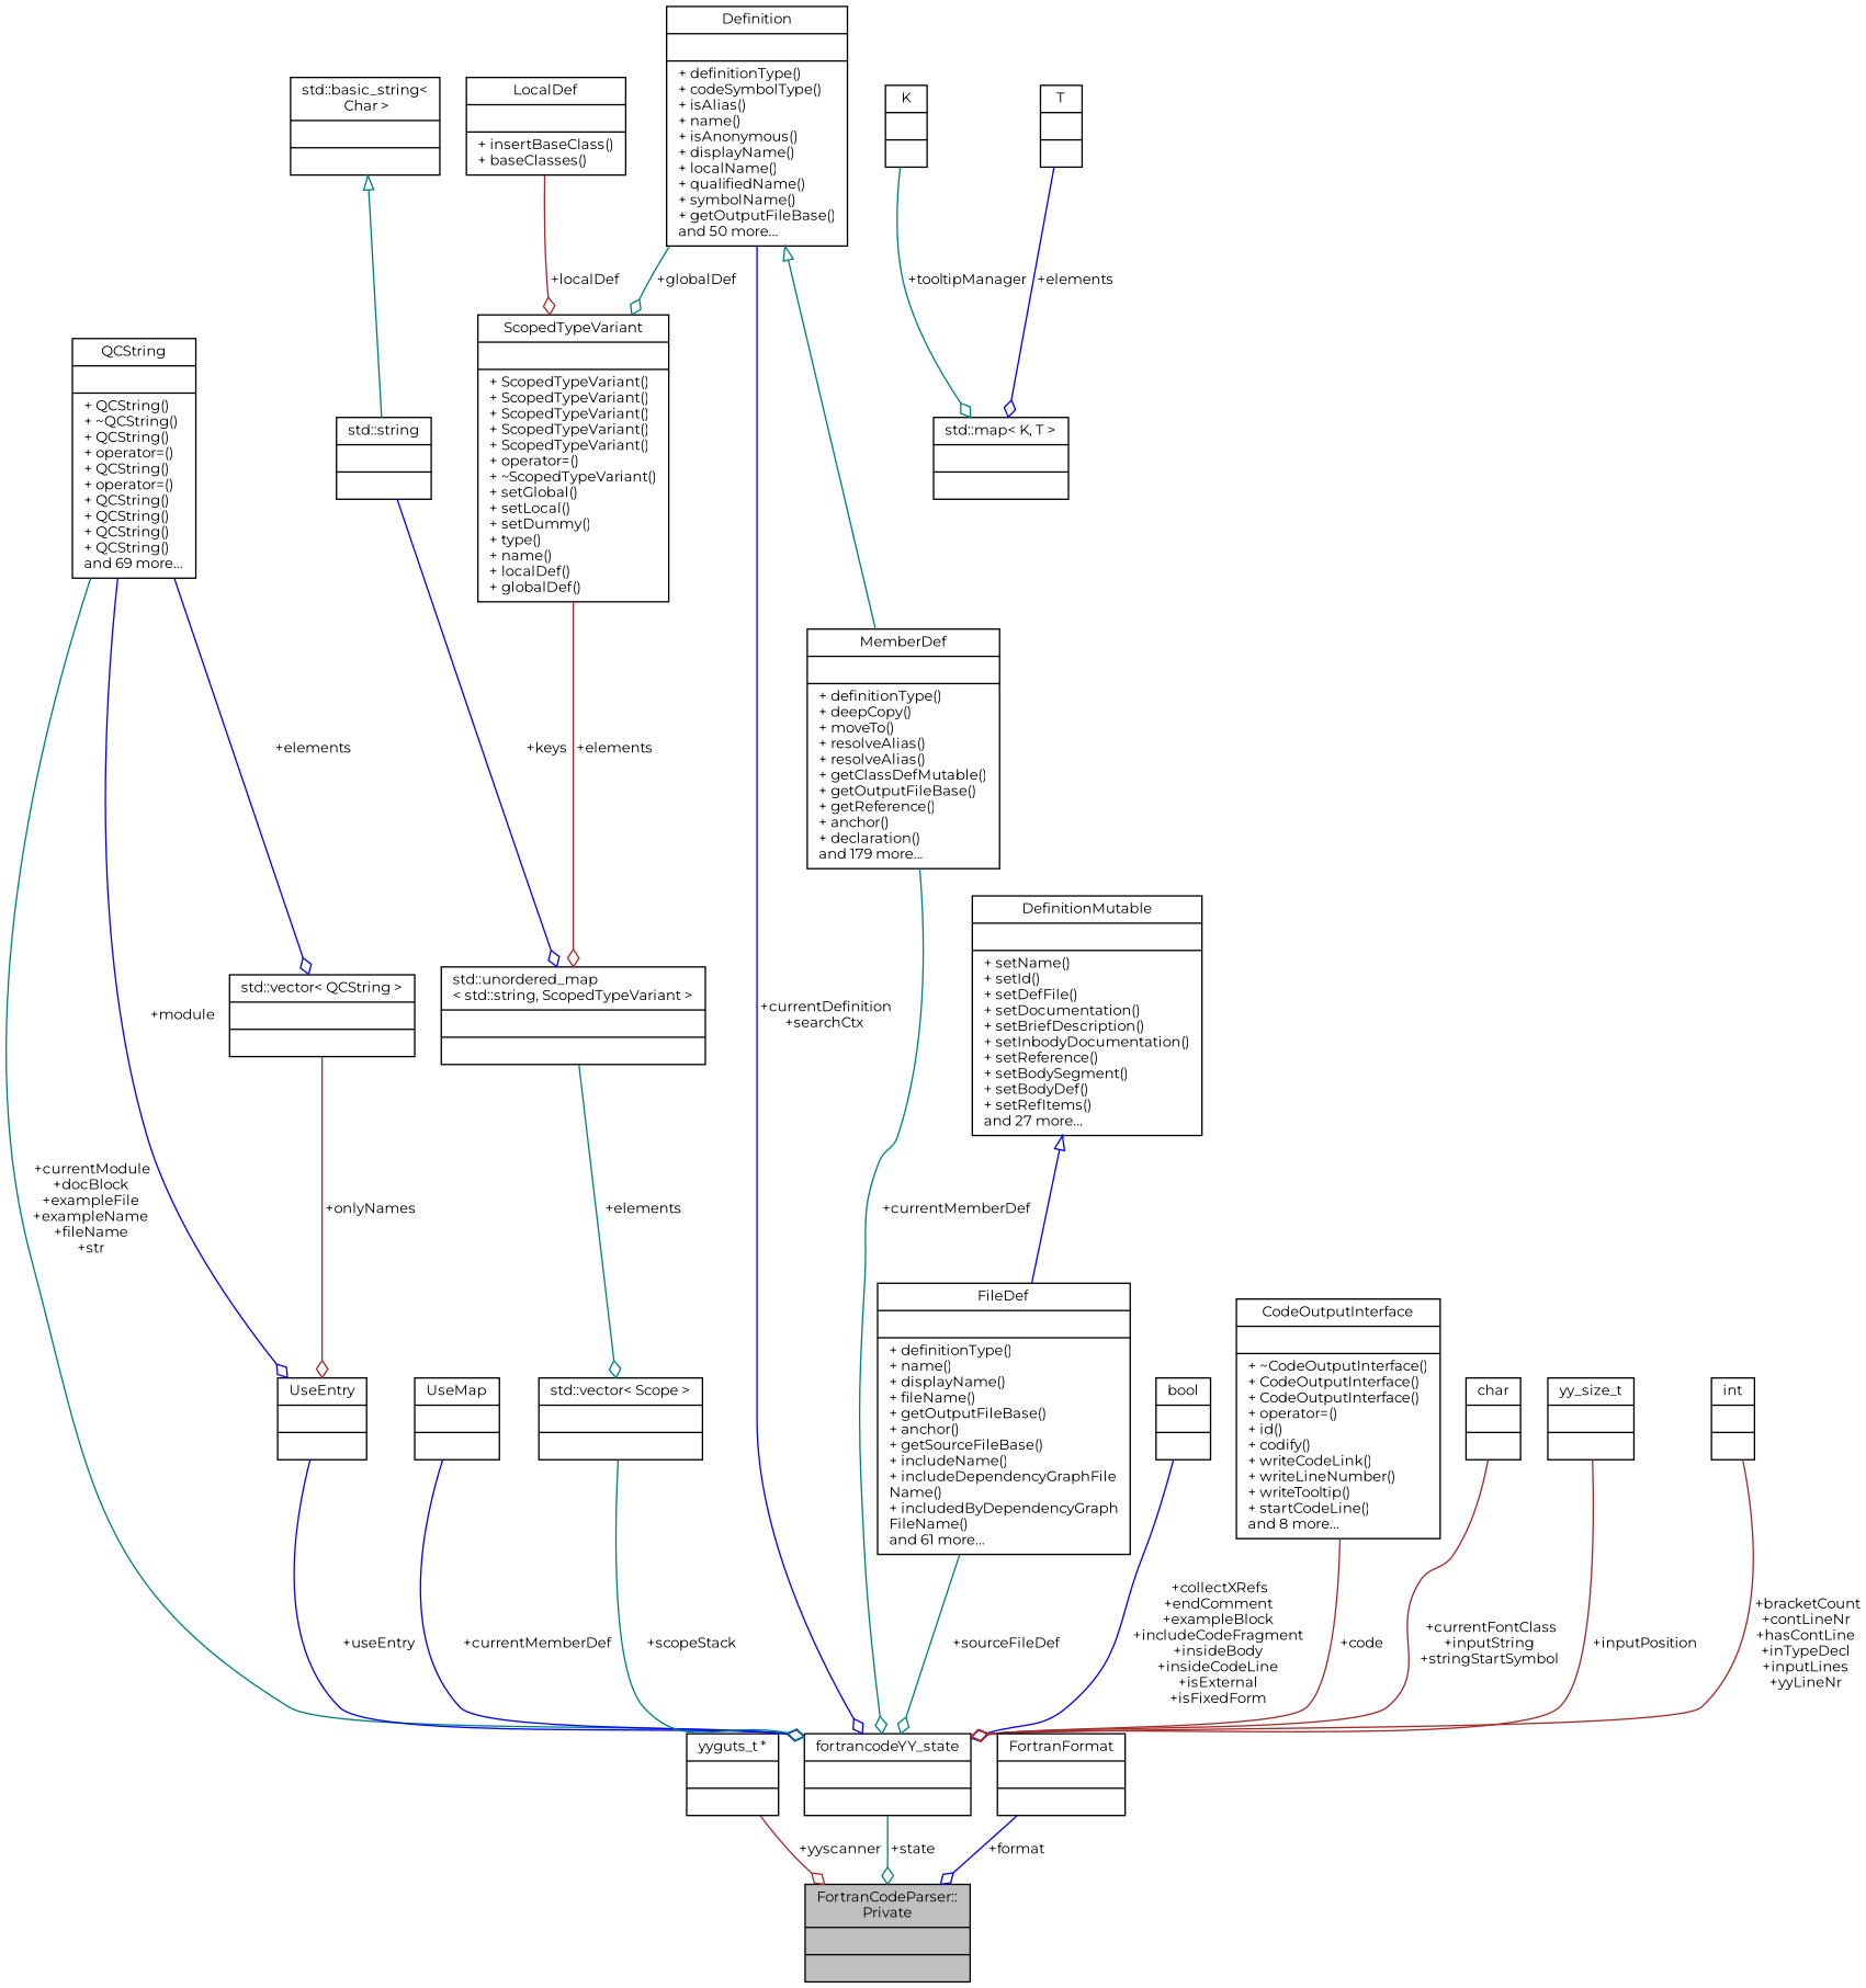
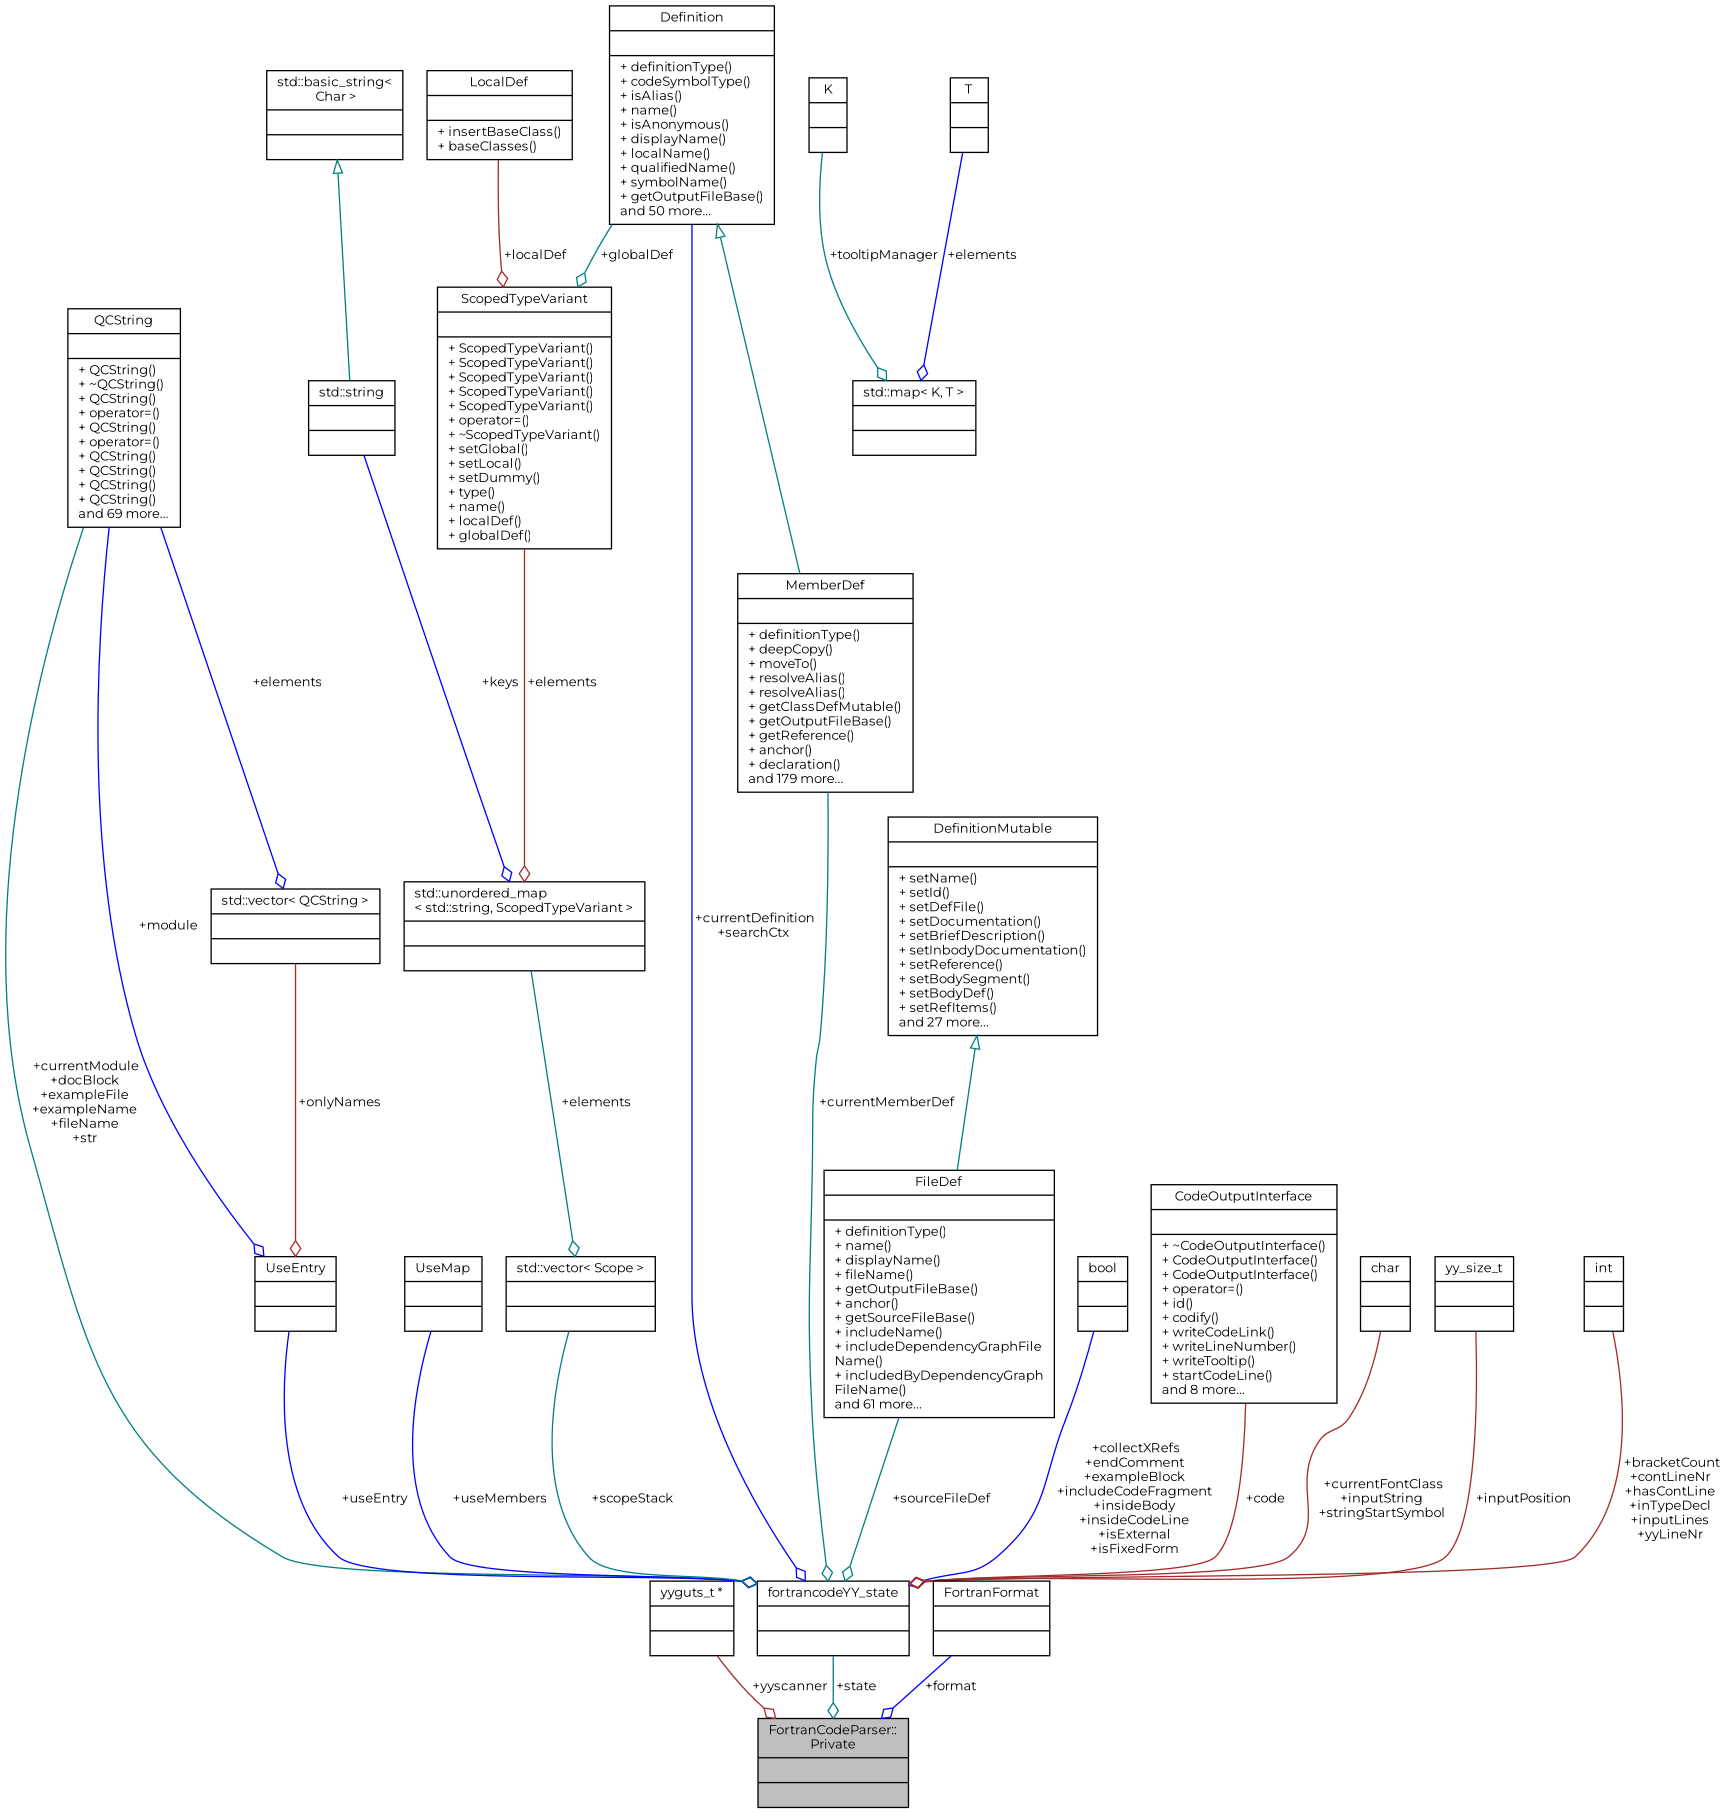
  digraph {
    fontname=Montserrat
    node [color=black fillcolor=white fontname=Montserrat fontsize=10 shape=record style=filled]
    edge [arrowhead=odiamond color=teal fontname=Montserrat fontsize=10 labelfontname=Helvetica labelfontsize=10 style=solid]
    n1 [fillcolor=grey75 fontcolor=black height=0.2 label="{FortranCodeParser::\lPrivate\n||}" width=0.4]
    n2 [height=0.2 label="{yyguts_t *\n||}" width=0.4]
    n3 [height=0.2 label="{fortrancodeYY_state\n||}" width=0.4]
    n4 [height=0.2 label="{QCString\n||+ QCString()\l+ ~QCString()\l+ QCString()\l+ operator=()\l+ QCString()\l+ operator=()\l+ QCString()\l+ QCString()\l+ QCString()\l+ QCString()\land 69 more...\l}" width=0.4]
    n5 [height=0.2 label="{UseEntry\n||}" width=0.4]
    n6 [height=0.2 label="{std::vector\< QCString \>\n||}" width=0.4]
    n7 [height=0.2 label="{UseMap\n||}" width=0.4]
    n8 [height=0.2 label="{std::map\< K, T \>\n||}" width=0.4]
    n9 [height=0.2 label="{K\n||}" width=0.4]
    n10 [height=0.2 label="{T\n||}" width=0.4]
    n11 [height=0.2 label="{std::vector\< Scope \>\n||}" width=0.4]
    n12 [height=0.2 label="{std::unordered_map\l\< std::string, ScopedTypeVariant \>\n||}" width=0.4]
    n13 [height=0.2 label="{std::string\n||}" width=0.4]
    n14 [height=0.2 label="{std::basic_string\<\l Char \>\n||}" width=0.4]
    n15 [height=0.2 label="{ScopedTypeVariant\n||+ ScopedTypeVariant()\l+ ScopedTypeVariant()\l+ ScopedTypeVariant()\l+ ScopedTypeVariant()\l+ ScopedTypeVariant()\l+ operator=()\l+ ~ScopedTypeVariant()\l+ setGlobal()\l+ setLocal()\l+ setDummy()\l+ type()\l+ name()\l+ localDef()\l+ globalDef()\l}" width=0.4]
    n16 [height=0.2 label="{Definition\n||+ definitionType()\l+ codeSymbolType()\l+ isAlias()\l+ name()\l+ isAnonymous()\l+ displayName()\l+ localName()\l+ qualifiedName()\l+ symbolName()\l+ getOutputFileBase()\land 50 more...\l}" width=0.4]
    n17 [height=0.2 label="{MemberDef\n||+ definitionType()\l+ deepCopy()\l+ moveTo()\l+ resolveAlias()\l+ resolveAlias()\l+ getClassDefMutable()\l+ getOutputFileBase()\l+ getReference()\l+ anchor()\l+ declaration()\land 179 more...\l}" width=0.4]
    n18 [height=0.2 label="{FileDef\n||+ definitionType()\l+ name()\l+ displayName()\l+ fileName()\l+ getOutputFileBase()\l+ anchor()\l+ getSourceFileBase()\l+ includeName()\l+ includeDependencyGraphFile\lName()\l+ includedByDependencyGraph\lFileName()\land 61 more...\l}" width=0.4]
    n19 [height=0.2 label="{LocalDef\n||+ insertBaseClass()\l+ baseClasses()\l}" width=0.4]
    n20 [height=0.2 label="{bool\n||}" width=0.4]
    n21 [height=0.2 label="{CodeOutputInterface\n||+ ~CodeOutputInterface()\l+ CodeOutputInterface()\l+ CodeOutputInterface()\l+ operator=()\l+ id()\l+ codify()\l+ writeCodeLink()\l+ writeLineNumber()\l+ writeTooltip()\l+ startCodeLine()\land 8 more...\l}" width=0.4]
    n22 [height=0.2 label="{char\n||}" width=0.4]
    n23 [height=0.2 label="{yy_size_t\n||}" width=0.4]
    n24 [height=0.2 label="{int\n||}" width=0.4]
    n25 [height=0.2 label="{DefinitionMutable\n||+ setName()\l+ setId()\l+ setDefFile()\l+ setDocumentation()\l+ setBriefDescription()\l+ setInbodyDocumentation()\l+ setReference()\l+ setBodySegment()\l+ setBodyDef()\l+ setRefItems()\land 27 more...\l}" width=0.4]
    n26 [height=0.2 label="{FortranFormat\n||}" width=0.4]
    n2 -> n1 [color=brown label=" +yyscanner"]
    n3 -> n1 [label=" +state"]
    n4 -> n3 [label=" +currentModule\n+docBlock\n+exampleFile\n+exampleName\n+fileName\n+str"]
    n4 -> n5 [color=blue label=" +module"]
    n4 -> n6 [color=blue label=" +elements"]
    n5 -> n3 [color=blue label=" +useEntry"]
    n6 -> n5 [color=brown label=" +onlyNames"]
-   n7 -> n3 [color=blue label=" +currentMemberDef"]
+   n7 -> n3 [color=blue label=" +useMembers"]
    n9 -> n8 [label=" +tooltipManager"]
    n10 -> n8 [color=blue label=" +elements"]
    n11 -> n3 [label=" +scopeStack"]
    n12 -> n11 [label=" +elements"]
    n13 -> n12 [color=blue label=" +keys"]
    n14 -> n13 [arrowtail=onormal dir=back arrowhead=""]
    n15 -> n12 [color=brown label=" +elements"]
    n16 -> n3 [color=blue label=" +currentDefinition\n+searchCtx"]
    n16 -> n15 [label=" +globalDef"]
    n16 -> n17 [arrowtail=onormal dir=back arrowhead=""]
    n17 -> n3 [label=" +currentMemberDef"]
    n18 -> n3 [label=" +sourceFileDef"]
    n19 -> n15 [color=brown label=" +localDef"]
    n20 -> n3 [color=blue label=" +collectXRefs\n+endComment\n+exampleBlock\n+includeCodeFragment\n+insideBody\n+insideCodeLine\n+isExternal\n+isFixedForm"]
    n21 -> n3 [color=brown label=" +code"]
    n22 -> n3 [color=brown label=" +currentFontClass\n+inputString\n+stringStartSymbol"]
    n23 -> n3 [color=brown label=" +inputPosition"]
    n24 -> n3 [color=brown label=" +bracketCount\n+contLineNr\n+hasContLine\n+inTypeDecl\n+inputLines\n+yyLineNr"]
-   n25 -> n18 [arrowtail=onormal color=blue dir=back arrowhead=""]
+   n25 -> n18 [arrowtail=onormal dir=back arrowhead=""]
    n26 -> n1 [color=blue label=" +format"]
  }
